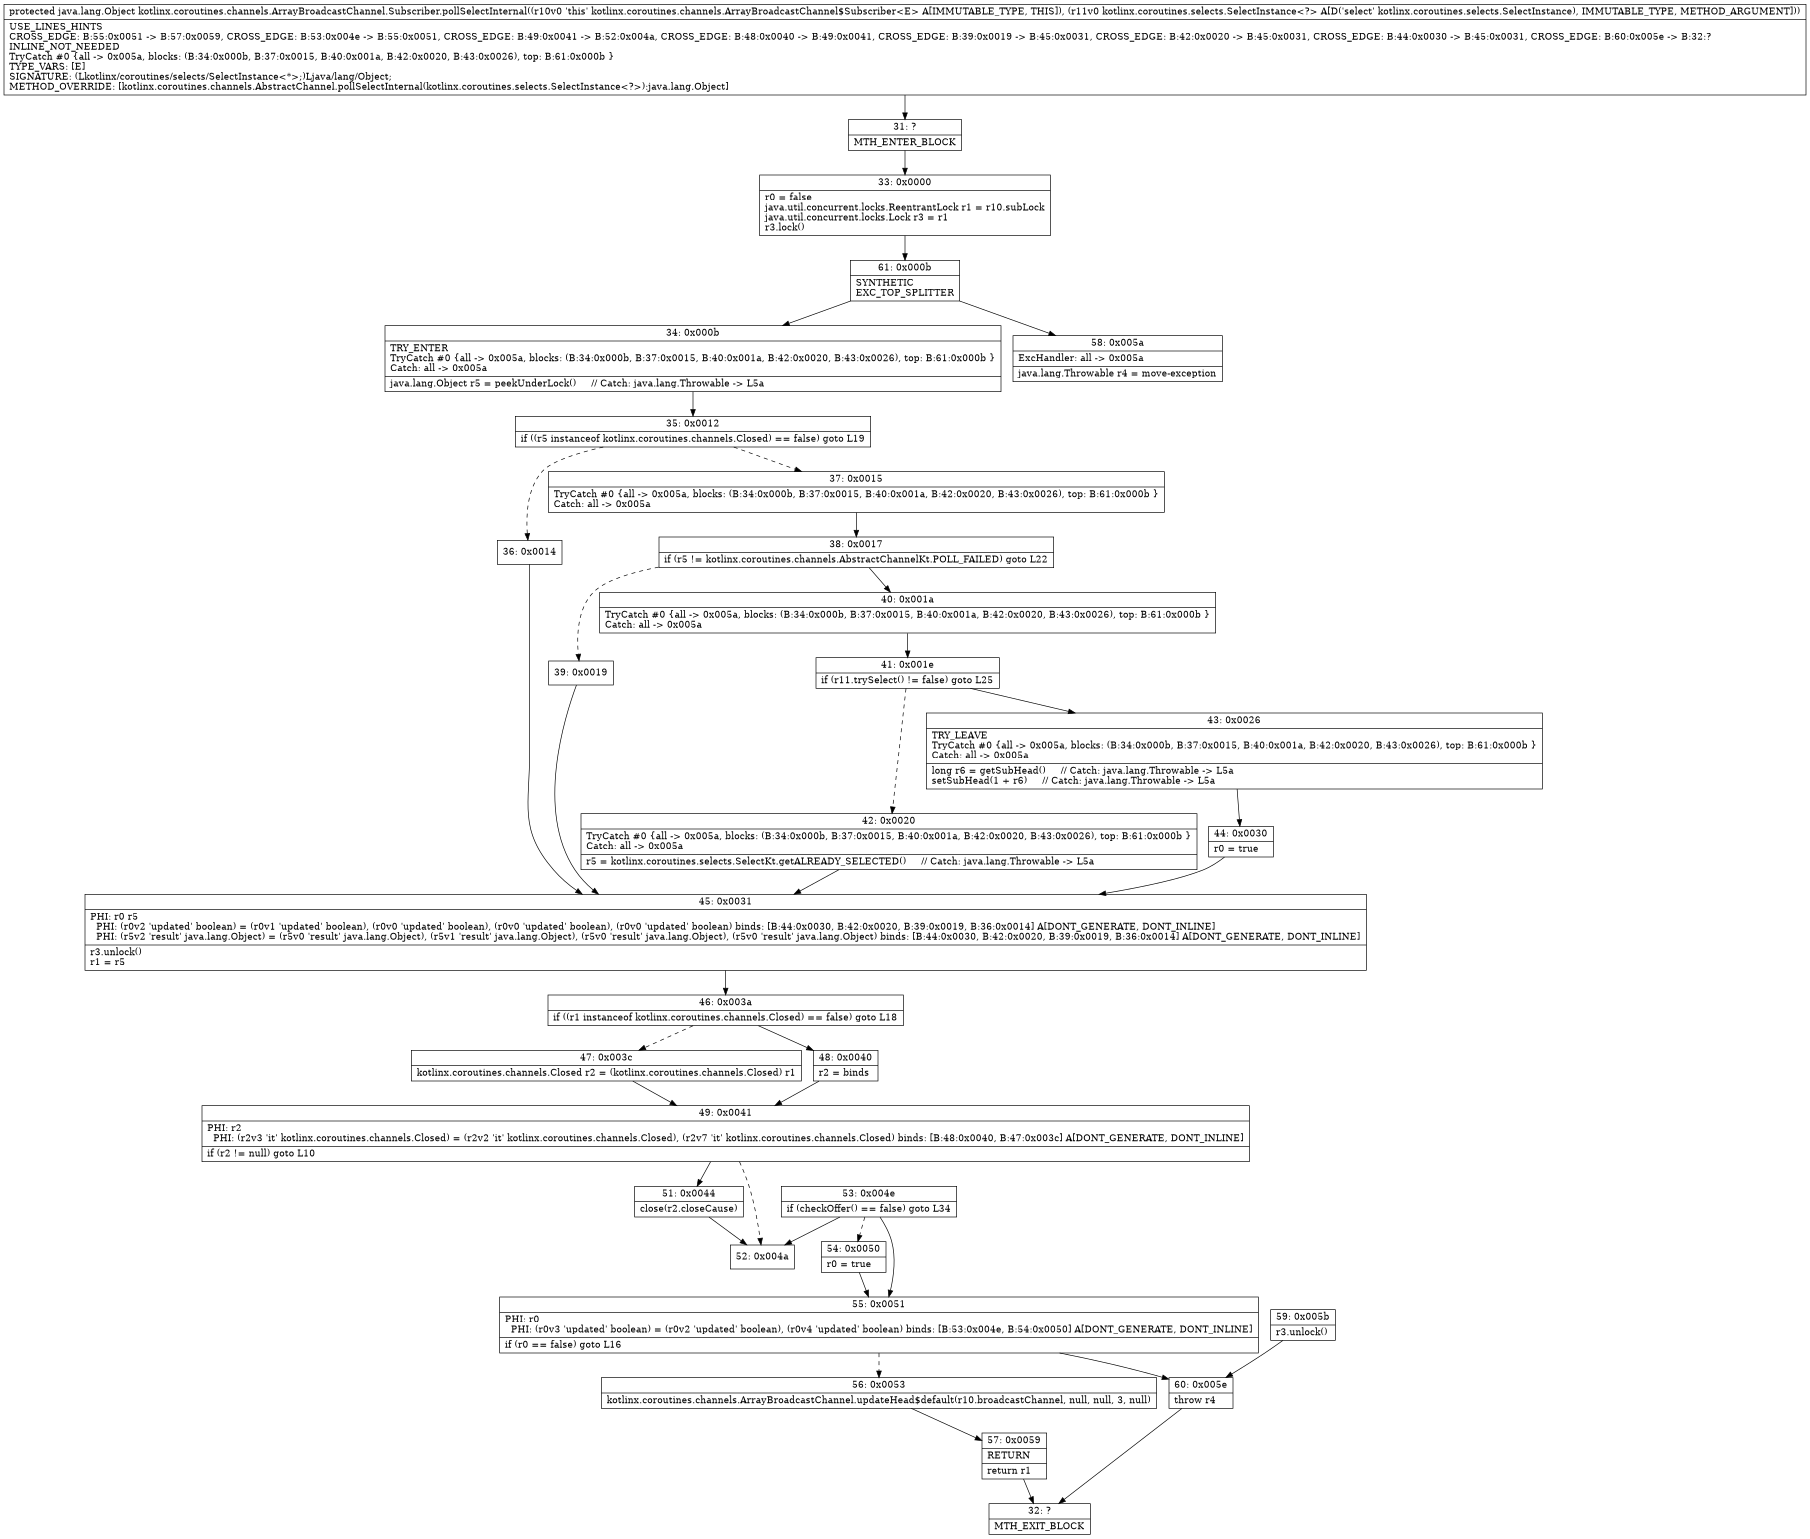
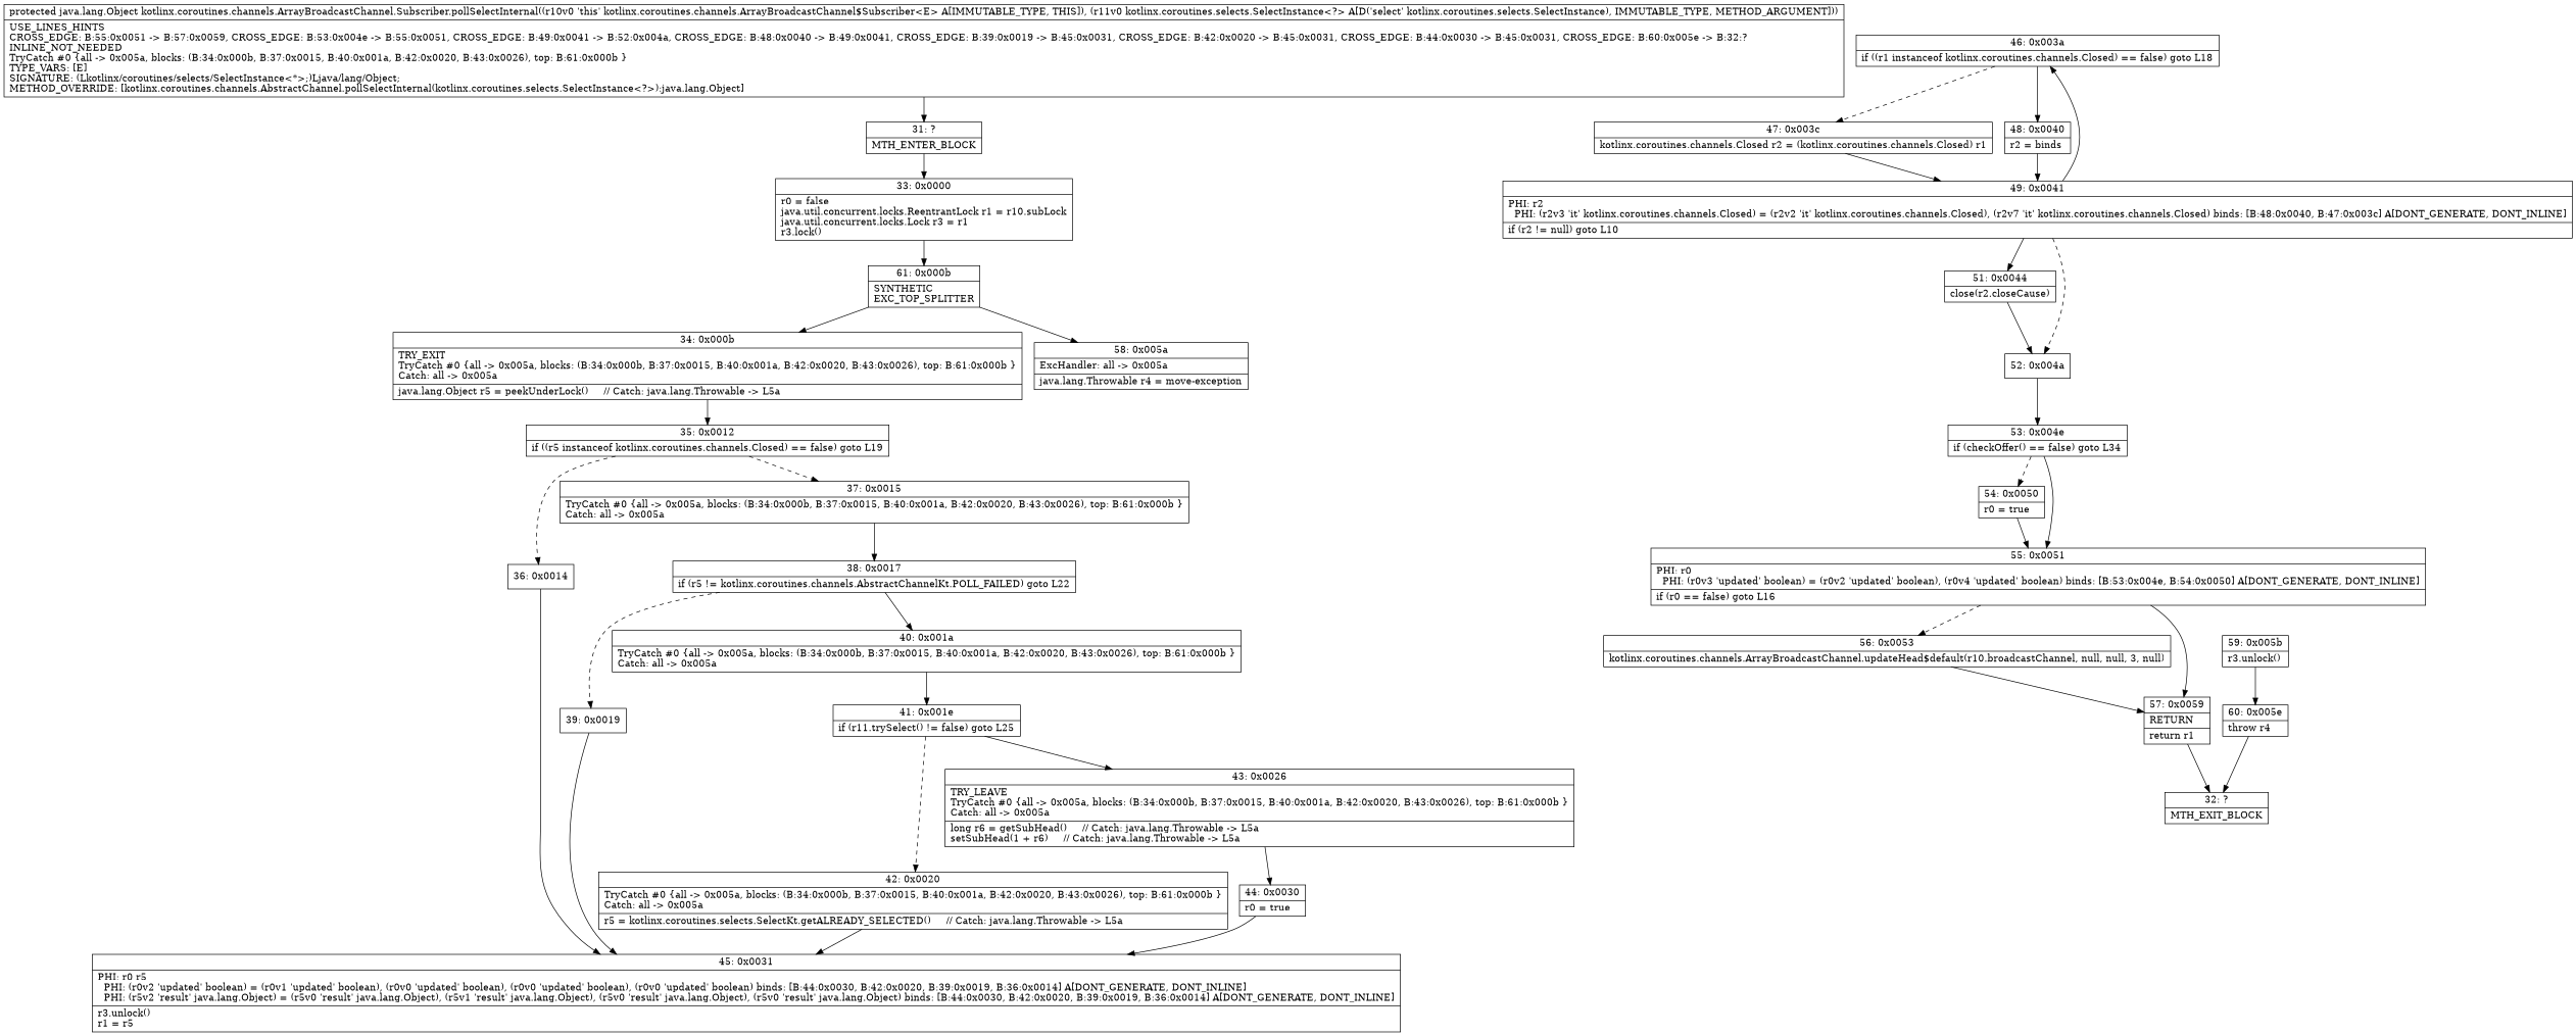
  digraph {
    node [shape=record]
    n1 [label="{31\:\ ?|MTH_ENTER_BLOCK\l}"]
    n2 [label="{33\:\ 0x0000|r0 = false\ljava.util.concurrent.locks.ReentrantLock r1 = r10.subLock\ljava.util.concurrent.locks.Lock r3 = r1\lr3.lock()\l}"]
    n3 [label="{61\:\ 0x000b|SYNTHETIC\lEXC_TOP_SPLITTER\l}"]
-   n4 [label="{34\:\ 0x000b|TRY_ENTER\lTryCatch #0 \{all \-\> 0x005a, blocks: (B:34:0x000b, B:37:0x0015, B:40:0x001a, B:42:0x0020, B:43:0x0026), top: B:61:0x000b \}\lCatch: all \-\> 0x005a\l|java.lang.Object r5 = peekUnderLock()     \/\/ Catch: java.lang.Throwable \-\> L5a\l}"]
+   n4 [label="{34\:\ 0x000b|TRY_EXIT\lTryCatch #0 \{all \-\> 0x005a, blocks: (B:34:0x000b, B:37:0x0015, B:40:0x001a, B:42:0x0020, B:43:0x0026), top: B:61:0x000b \}\lCatch: all \-\> 0x005a\l|java.lang.Object r5 = peekUnderLock()     \/\/ Catch: java.lang.Throwable \-\> L5a\l}"]
    n5 [label="{58\:\ 0x005a|ExcHandler: all \-\> 0x005a\l|java.lang.Throwable r4 = move\-exception\l}"]
    n6 [label="{35\:\ 0x0012|if ((r5 instanceof kotlinx.coroutines.channels.Closed) == false) goto L19\l}"]
    n7 [label="{36\:\ 0x0014}"]
    n8 [label="{37\:\ 0x0015|TryCatch #0 \{all \-\> 0x005a, blocks: (B:34:0x000b, B:37:0x0015, B:40:0x001a, B:42:0x0020, B:43:0x0026), top: B:61:0x000b \}\lCatch: all \-\> 0x005a\l}"]
    n9 [label="{45\:\ 0x0031|PHI: r0 r5 \l  PHI: (r0v2 'updated' boolean) = (r0v1 'updated' boolean), (r0v0 'updated' boolean), (r0v0 'updated' boolean), (r0v0 'updated' boolean) binds: [B:44:0x0030, B:42:0x0020, B:39:0x0019, B:36:0x0014] A[DONT_GENERATE, DONT_INLINE]\l  PHI: (r5v2 'result' java.lang.Object) = (r5v0 'result' java.lang.Object), (r5v1 'result' java.lang.Object), (r5v0 'result' java.lang.Object), (r5v0 'result' java.lang.Object) binds: [B:44:0x0030, B:42:0x0020, B:39:0x0019, B:36:0x0014] A[DONT_GENERATE, DONT_INLINE]\l|r3.unlock()\lr1 = r5\l}"]
    n10 [label="{38\:\ 0x0017|if (r5 != kotlinx.coroutines.channels.AbstractChannelKt.POLL_FAILED) goto L22\l}"]
    n11 [label="{46\:\ 0x003a|if ((r1 instanceof kotlinx.coroutines.channels.Closed) == false) goto L18\l}"]
    n12 [label="{47\:\ 0x003c|kotlinx.coroutines.channels.Closed r2 = (kotlinx.coroutines.channels.Closed) r1\l}"]
    n13 [label="{48\:\ 0x0040|r2 = binds\l}"]
    n14 [label="{49\:\ 0x0041|PHI: r2 \l  PHI: (r2v3 'it' kotlinx.coroutines.channels.Closed) = (r2v2 'it' kotlinx.coroutines.channels.Closed), (r2v7 'it' kotlinx.coroutines.channels.Closed) binds: [B:48:0x0040, B:47:0x003c] A[DONT_GENERATE, DONT_INLINE]\l|if (r2 != null) goto L10\l}"]
    n15 [label="{51\:\ 0x0044|close(r2.closeCause)\l}"]
    n16 [label="{52\:\ 0x004a}"]
    n17 [label="{53\:\ 0x004e|if (checkOffer() == false) goto L34\l}"]
    n18 [label="{54\:\ 0x0050|r0 = true\l}"]
    n19 [label="{55\:\ 0x0051|PHI: r0 \l  PHI: (r0v3 'updated' boolean) = (r0v2 'updated' boolean), (r0v4 'updated' boolean) binds: [B:53:0x004e, B:54:0x0050] A[DONT_GENERATE, DONT_INLINE]\l|if (r0 == false) goto L16\l}"]
    n20 [label="{56\:\ 0x0053|kotlinx.coroutines.channels.ArrayBroadcastChannel.updateHead$default(r10.broadcastChannel, null, null, 3, null)\l}"]
    n21 [label="{57\:\ 0x0059|RETURN\l|return r1\l}"]
    n22 [label="{32\:\ ?|MTH_EXIT_BLOCK\l}"]
    n23 [label="{39\:\ 0x0019}"]
    n24 [label="{40\:\ 0x001a|TryCatch #0 \{all \-\> 0x005a, blocks: (B:34:0x000b, B:37:0x0015, B:40:0x001a, B:42:0x0020, B:43:0x0026), top: B:61:0x000b \}\lCatch: all \-\> 0x005a\l}"]
    n25 [label="{41\:\ 0x001e|if (r11.trySelect() != false) goto L25\l}"]
    n26 [label="{42\:\ 0x0020|TryCatch #0 \{all \-\> 0x005a, blocks: (B:34:0x000b, B:37:0x0015, B:40:0x001a, B:42:0x0020, B:43:0x0026), top: B:61:0x000b \}\lCatch: all \-\> 0x005a\l|r5 = kotlinx.coroutines.selects.SelectKt.getALREADY_SELECTED()     \/\/ Catch: java.lang.Throwable \-\> L5a\l}"]
    n27 [label="{43\:\ 0x0026|TRY_LEAVE\lTryCatch #0 \{all \-\> 0x005a, blocks: (B:34:0x000b, B:37:0x0015, B:40:0x001a, B:42:0x0020, B:43:0x0026), top: B:61:0x000b \}\lCatch: all \-\> 0x005a\l|long r6 = getSubHead()     \/\/ Catch: java.lang.Throwable \-\> L5a\lsetSubHead(1 + r6)     \/\/ Catch: java.lang.Throwable \-\> L5a\l}"]
    n28 [label="{44\:\ 0x0030|r0 = true\l}"]
    n29 [label="{59\:\ 0x005b|r3.unlock()\l}"]
    n30 [label="{60\:\ 0x005e|throw r4\l}"]
    n31 [label="{protected java.lang.Object kotlinx.coroutines.channels.ArrayBroadcastChannel.Subscriber.pollSelectInternal((r10v0 'this' kotlinx.coroutines.channels.ArrayBroadcastChannel$Subscriber\<E\> A[IMMUTABLE_TYPE, THIS]), (r11v0 kotlinx.coroutines.selects.SelectInstance\<?\> A[D('select' kotlinx.coroutines.selects.SelectInstance), IMMUTABLE_TYPE, METHOD_ARGUMENT]))  | USE_LINES_HINTS\lCROSS_EDGE: B:55:0x0051 \-\> B:57:0x0059, CROSS_EDGE: B:53:0x004e \-\> B:55:0x0051, CROSS_EDGE: B:49:0x0041 \-\> B:52:0x004a, CROSS_EDGE: B:48:0x0040 \-\> B:49:0x0041, CROSS_EDGE: B:39:0x0019 \-\> B:45:0x0031, CROSS_EDGE: B:42:0x0020 \-\> B:45:0x0031, CROSS_EDGE: B:44:0x0030 \-\> B:45:0x0031, CROSS_EDGE: B:60:0x005e \-\> B:32:?\lINLINE_NOT_NEEDED\lTryCatch #0 \{all \-\> 0x005a, blocks: (B:34:0x000b, B:37:0x0015, B:40:0x001a, B:42:0x0020, B:43:0x0026), top: B:61:0x000b \}\lTYPE_VARS: [E]\lSIGNATURE: (Lkotlinx\/coroutines\/selects\/SelectInstance\<*\>;)Ljava\/lang\/Object;\lMETHOD_OVERRIDE: [kotlinx.coroutines.channels.AbstractChannel.pollSelectInternal(kotlinx.coroutines.selects.SelectInstance\<?\>):java.lang.Object]\l}"]
    n1 -> n2
    n2 -> n3
    n3 -> n4
    n3 -> n5
    n4 -> n6
    n6 -> n7 [style=dashed]
    n6 -> n8 [style=dashed]
    n7 -> n9
    n8 -> n10
-   n9 -> n11
+   n14 -> n11
    n10 -> n23 [style=dashed]
    n10 -> n24
    n11 -> n12 [style=dashed]
    n11 -> n13
    n12 -> n14
    n13 -> n14
    n14 -> n15
    n14 -> n16 [style=dashed]
    n15 -> n16
-   n17 -> n16
+   n16 -> n17
    n17 -> n18 [style=dashed]
    n17 -> n19
    n18 -> n19
    n19 -> n20 [style=dashed]
-   n19 -> n30
+   n19 -> n21
    n20 -> n21
    n21 -> n22
    n23 -> n9
    n24 -> n25
    n25 -> n26 [style=dashed]
    n25 -> n27
    n26 -> n9
    n27 -> n28
    n28 -> n9
    n29 -> n30
    n30 -> n22
    n31 -> n1
  }
